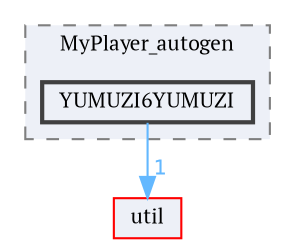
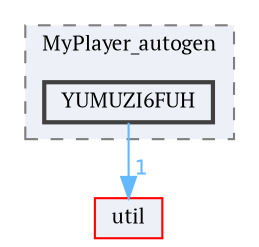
  digraph {
    compound=true
    fontname="PT Serif"
    node [fillcolor="#edf0f7" fontname="PT Serif" fontsize=10 shape=box]
-   n1 [color=grey25 height=0.2 label=YUMUZI6YUMUZI style="filled,bold" width=0.4]
+   n1 [color=grey25 height=0.2 label=YUMUZI6FUH style="filled,bold" width=0.4]
    n2 [color=red height=0.2 label=util style=filled width=0.4]
    subgraph cluster_1 {
      bgcolor="#edf0f7"
      fontsize=10
      label=MyPlayer_autogen
      pencolor=grey50
      style="filled,dashed"
      n1
    }
    n1 -> n2 [color=steelblue1 fontcolor=steelblue1 fontname="PT Serif" fontsize=10 headlabel=1 labeldistance=1.5 labelfontname=Helvetica labelfontsize=10]
  }
